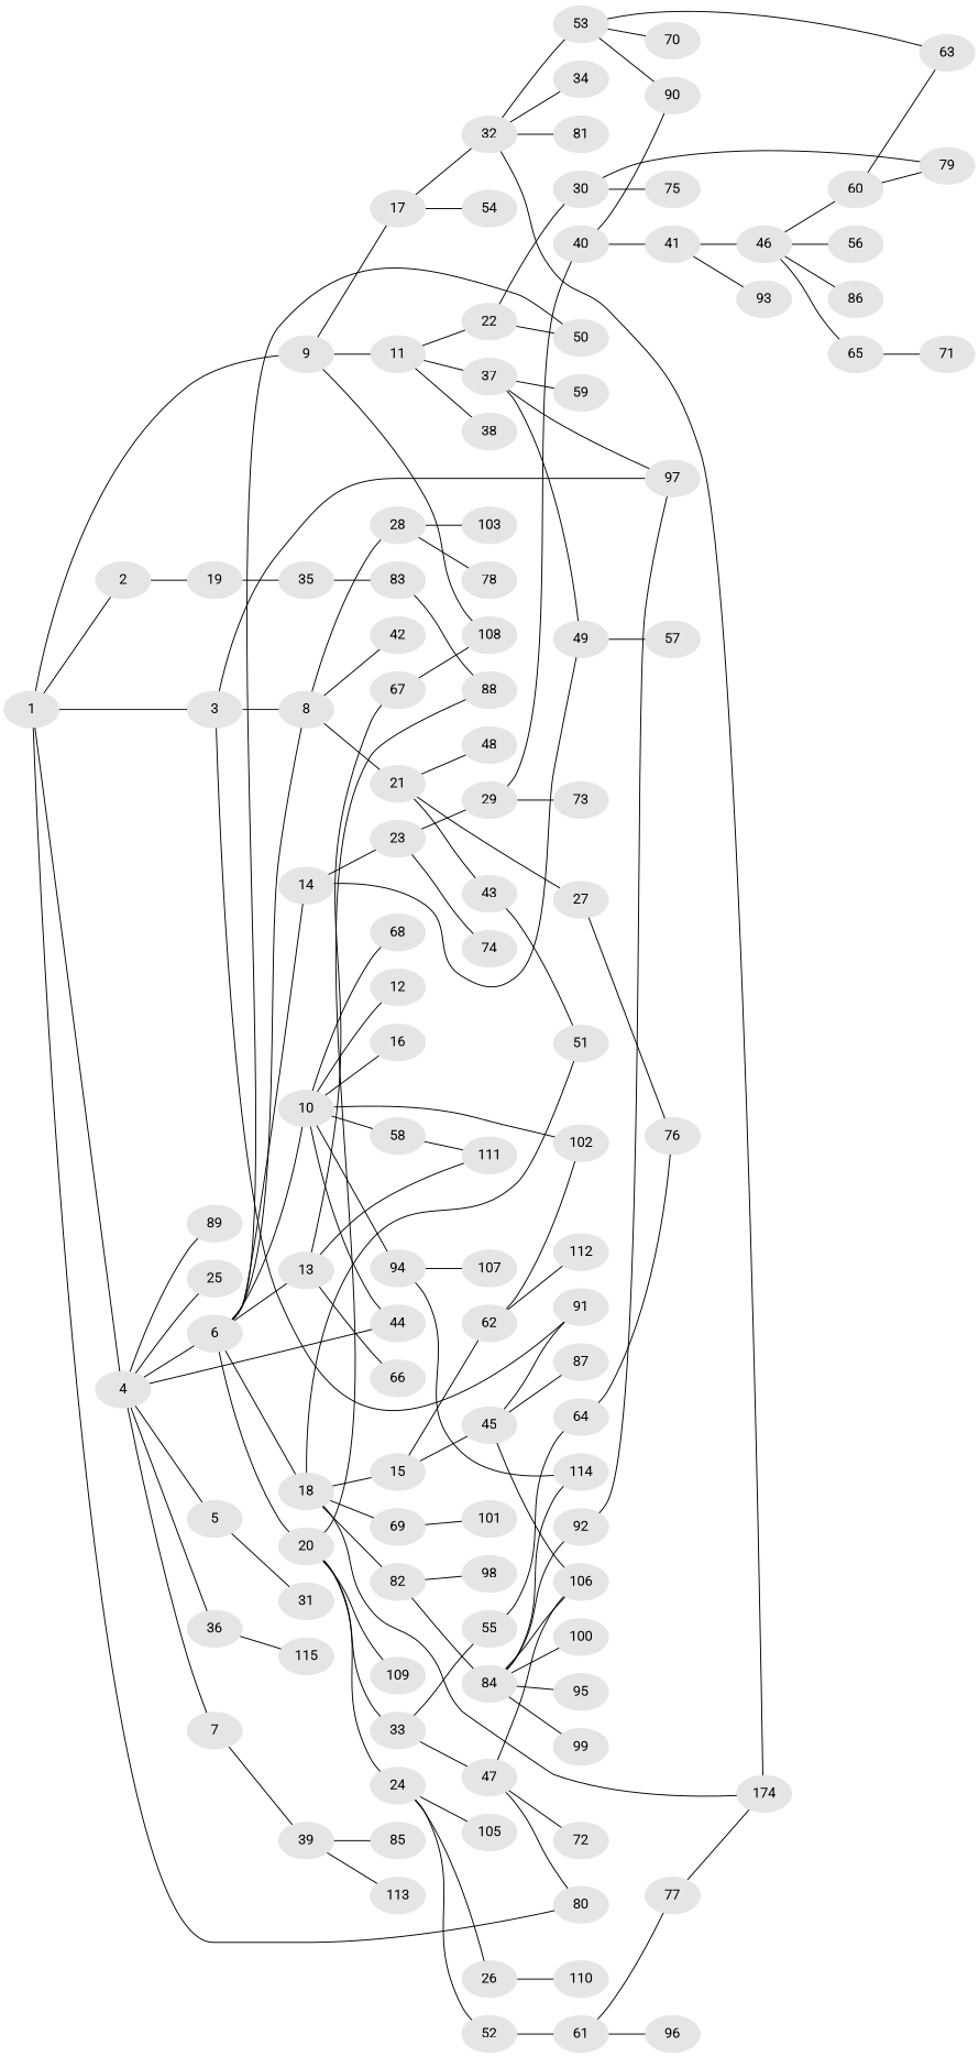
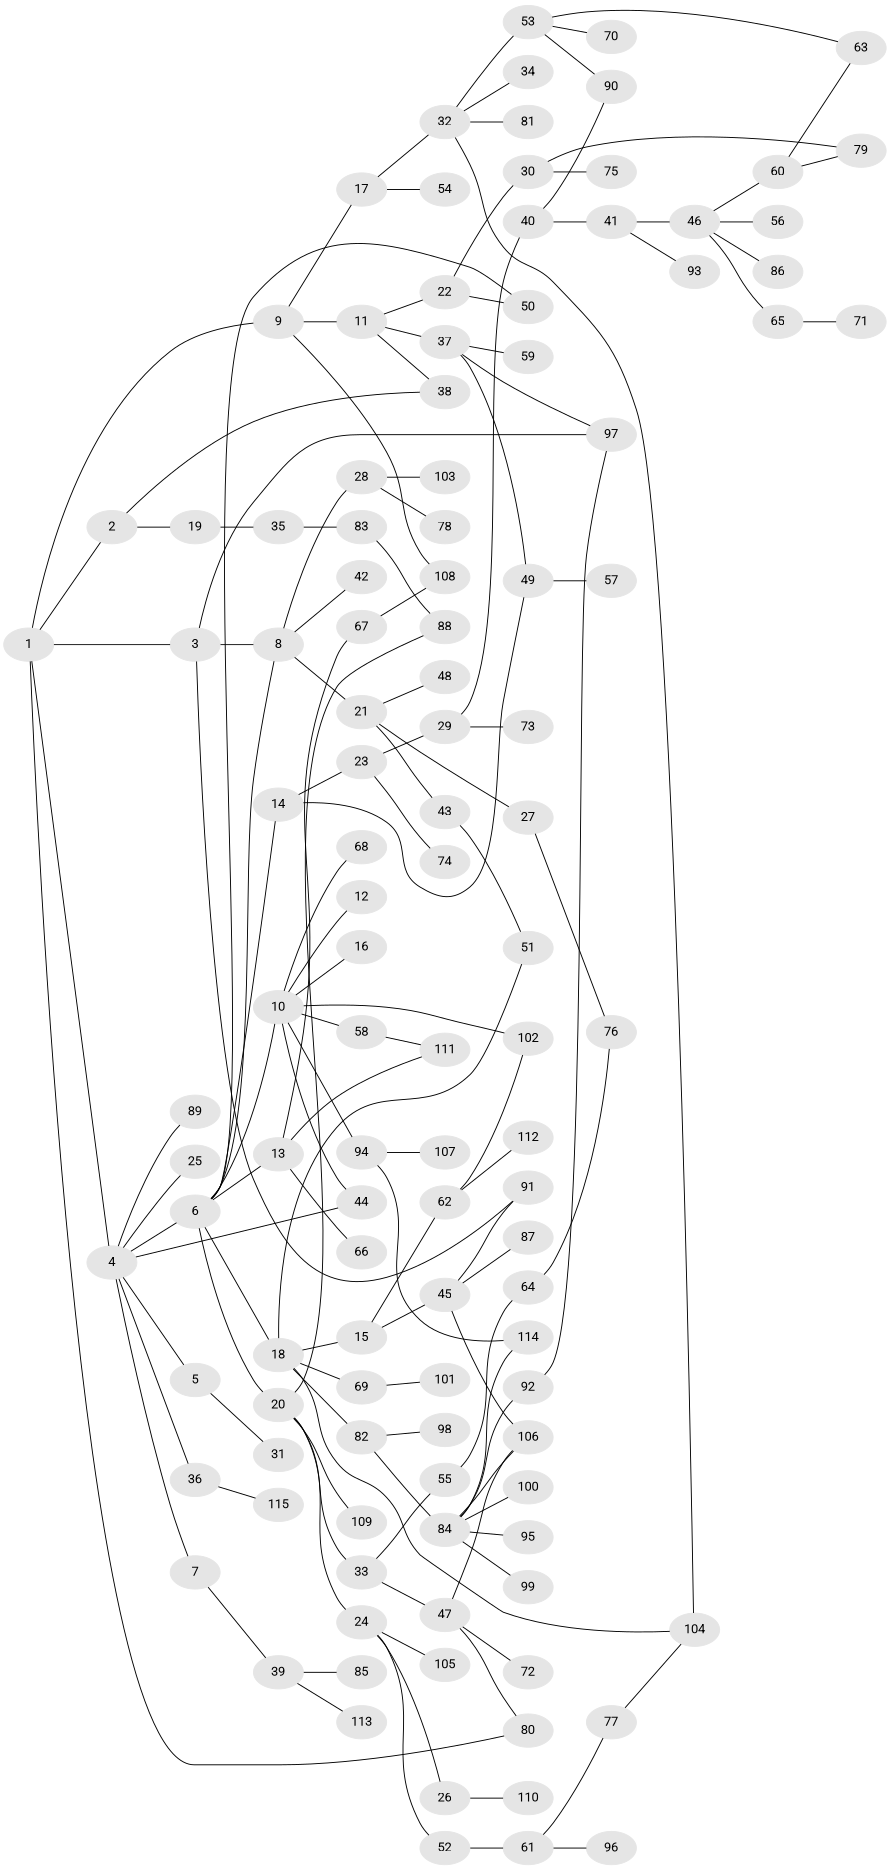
  graph {
    fontname=Roboto
    rankdir=LR
    node [color=gray90 fontname=Roboto style=filled]
    edge [fontname=Roboto]
    1
    2
    4
    9
    80
    3
    19
    38
    5
    6
    7
    25
    36
    44
    89
    11
    17
    108
    8
    91
    97
    35
    21
    28
    42
    31
    10
    13
    14
    18
    20
    50
    39
    115
    12
    16
    58
    68
    94
    102
    66
    67
    111
    23
    49
    15
    51
    69
    82
-   104 [label=174]
+   104
    24
    33
    88
    109
    85
    113
    27
    43
    48
    78
    103
    22
    37
    32
    54
    114
    107
    30
    59
    45
    62
    29
    74
    57
    87
    106
    112
    34
    53
    81
    101
    84
    98
    83
    26
    52
    105
    47
    55
    76
    75
    79
    40
    73
    110
    61
    41
    90
    63
    70
    72
    64
    46
    93
    77
    56
    60
    65
    86
    71
    96
    92
    95
    99
    100
    1 -- 2
    1 -- 4
    1 -- 9
    1 -- 80
    1 -- 3
    2 -- 19
+   2 -- 38
    4 -- 5
    4 -- 6
    4 -- 7
    4 -- 25
    4 -- 36
    4 -- 44
    4 -- 89
    9 -- 11
    9 -- 17
    9 -- 108
    3 -- 8
    3 -- 91
    3 -- 97
    19 -- 35
    5 -- 31
    6 -- 8
    6 -- 10
    6 -- 13
    6 -- 14
    6 -- 18
    6 -- 20
    6 -- 50
    7 -- 39
    36 -- 115
    11 -- 38
    11 -- 22
    11 -- 37
    17 -- 32
    17 -- 54
    8 -- 21
    8 -- 28
    8 -- 42
    35 -- 83
    21 -- 27
    21 -- 43
    21 -- 48
    28 -- 78
    28 -- 103
    10 -- 44
    10 -- 12
    10 -- 16
    10 -- 58
    10 -- 68
    10 -- 94
    10 -- 102
    13 -- 66
    13 -- 67
    13 -- 111
    14 -- 23
    14 -- 49
    18 -- 15
    18 -- 51
    18 -- 69
    18 -- 82
    18 -- 104
    20 -- 24
    20 -- 33
    20 -- 88
    20 -- 109
    39 -- 85
    39 -- 113
    58 -- 111
    94 -- 114
    94 -- 107
    67 -- 108
    23 -- 29
    23 -- 74
    49 -- 57
    15 -- 45
    15 -- 62
    69 -- 101
    82 -- 84
    82 -- 98
    24 -- 26
    24 -- 52
    24 -- 105
    33 -- 47
    33 -- 55
    27 -- 76
    43 -- 51
    22 -- 50
    22 -- 30
    37 -- 97
    37 -- 49
    37 -- 59
    32 -- 104
    32 -- 34
    32 -- 53
    32 -- 81
    30 -- 75
    30 -- 79
    45 -- 91
    45 -- 87
    45 -- 106
    62 -- 102
    62 -- 112
    29 -- 40
    29 -- 73
    53 -- 90
    53 -- 63
    53 -- 70
    84 -- 114
    84 -- 106
    84 -- 92
    84 -- 95
    84 -- 99
    84 -- 100
    83 -- 88
    26 -- 110
    52 -- 61
    47 -- 80
    47 -- 106
    47 -- 72
    55 -- 64
    40 -- 41
    40 -- 90
    61 -- 77
    61 -- 96
    41 -- 46
    41 -- 93
    64 -- 76
    46 -- 56
    46 -- 60
    46 -- 65
    46 -- 86
    77 -- 104
    60 -- 79
    60 -- 63
    65 -- 71
    92 -- 97
  }
